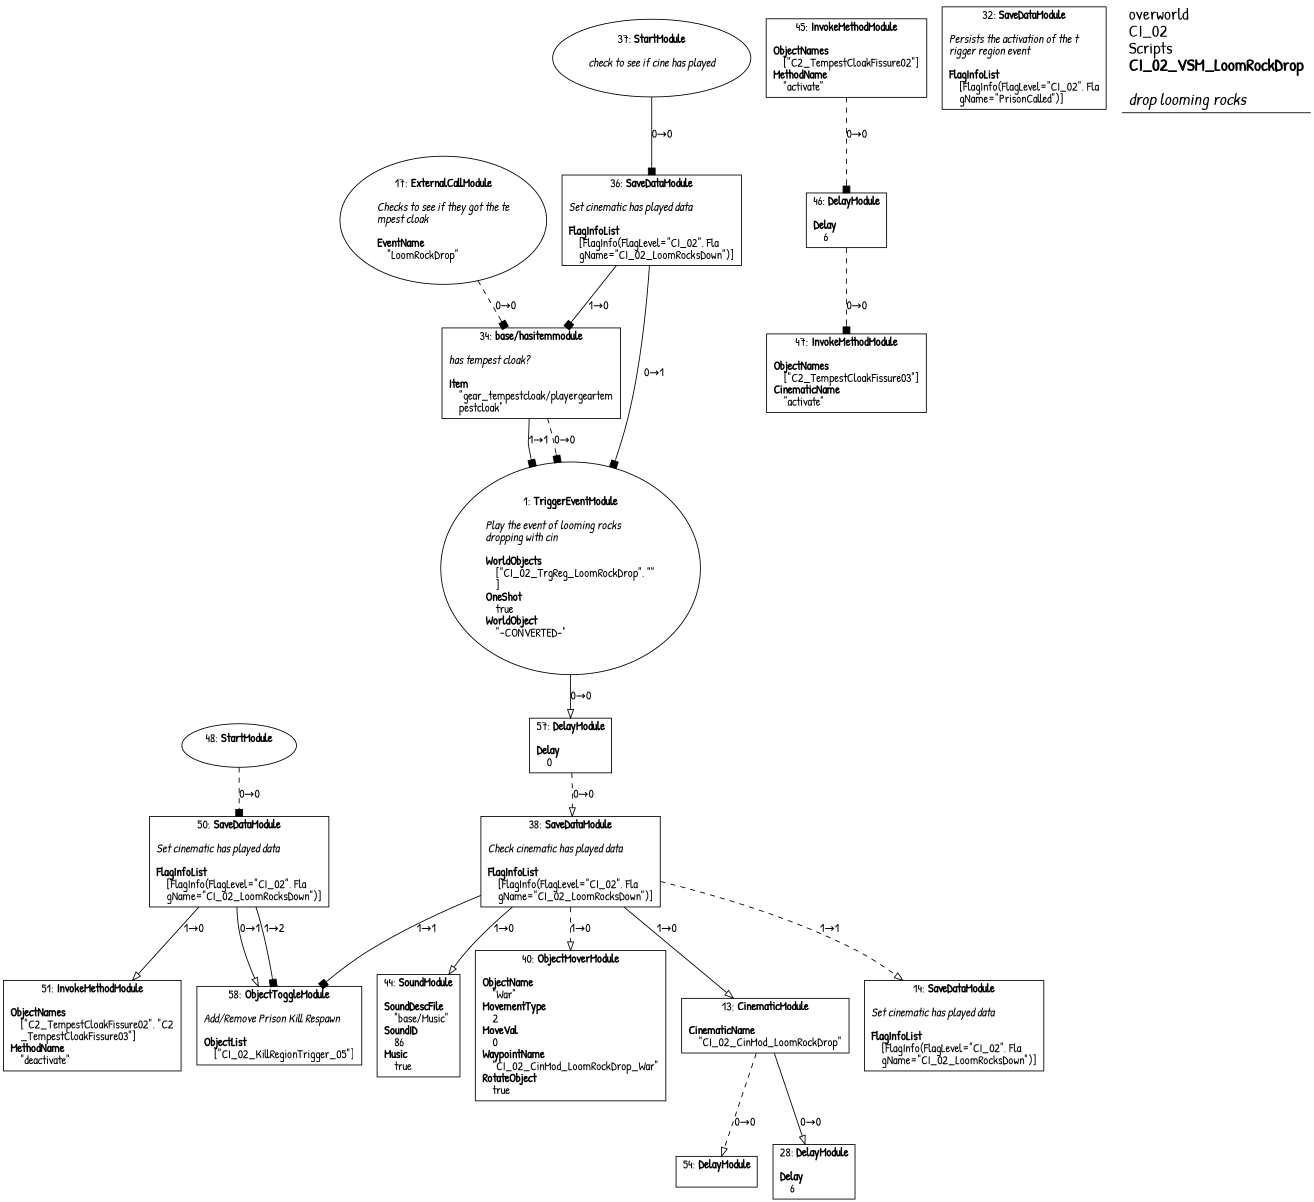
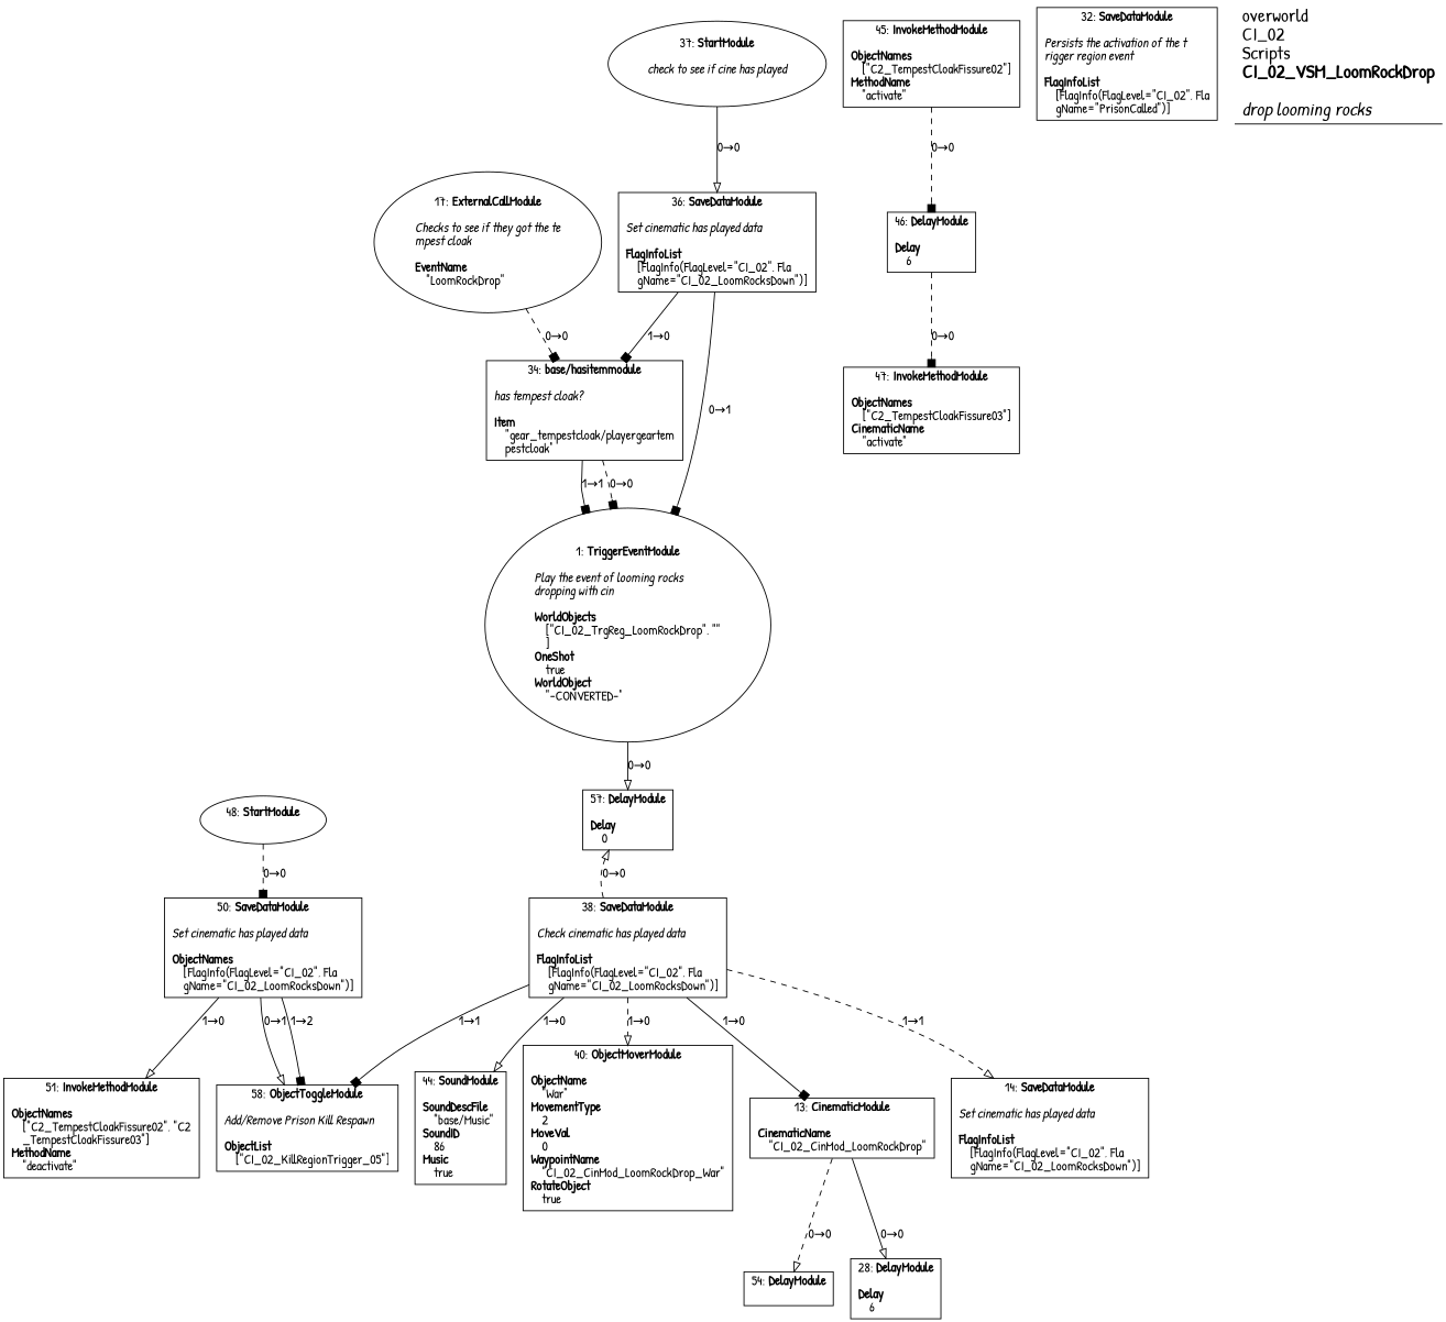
  digraph {
    fontname="Patrick Hand"
    splines=spline
    node [fontname="Patrick Hand" shape=box]
    edge [arrowhead=box fontname="Patrick Hand" style=solid]
    n1 [label=<1: <b>TriggerEventModule</b><br/><br/><i>Play the event of looming rocks <br align="left"/>dropping with cin<br align="left"/></i><br align="left"/><b>WorldObjects</b><br align="left"/>    [&quot;CI_02_TrgReg_LoomRockDrop&quot;, &quot;&quot;<br align="left"/>    ]<br align="left"/><b>OneShot</b><br align="left"/>    true<br align="left"/><b>WorldObject</b><br align="left"/>    &quot;-CONVERTED-&quot;<br align="left"/>> shape=oval]
    n2 [label=<57: <b>DelayModule</b><br/><br/><b>Delay</b><br align="left"/>    0<br align="left"/>>]
    n3 [label=<38: <b>SaveDataModule</b><br/><br/><i>Check cinematic has played data<br align="left"/></i><br align="left"/><b>FlagInfoList</b><br align="left"/>    [FlagInfo(FlagLevel=&quot;CI_02&quot;, Fla<br align="left"/>    gName=&quot;CI_02_LoomRocksDown&quot;)]<br align="left"/>>]
    n4 [label=<13: <b>CinematicModule</b><br/><br/><b>CinematicName</b><br align="left"/>    &quot;CI_02_CinMod_LoomRockDrop&quot;<br align="left"/>>]
    n5 [label=<14: <b>SaveDataModule</b><br/><br/><i>Set cinematic has played data<br align="left"/></i><br align="left"/><b>FlagInfoList</b><br align="left"/>    [FlagInfo(FlagLevel=&quot;CI_02&quot;, Fla<br align="left"/>    gName=&quot;CI_02_LoomRocksDown&quot;)]<br align="left"/>>]
    n6 [label=<44: <b>SoundModule</b><br/><br/><b>SoundDescFile</b><br align="left"/>    &quot;base/Music&quot;<br align="left"/><b>SoundID</b><br align="left"/>    86<br align="left"/><b>Music</b><br align="left"/>    true<br align="left"/>>]
    n7 [label=<40: <b>ObjectMoverModule</b><br/><br/><b>ObjectName</b><br align="left"/>    &quot;War&quot;<br align="left"/><b>MovementType</b><br align="left"/>    2<br align="left"/><b>MoveVal</b><br align="left"/>    0<br align="left"/><b>WaypointName</b><br align="left"/>    &quot;CI_02_CinMod_LoomRockDrop_War&quot;<br align="left"/><b>RotateObject</b><br align="left"/>    true<br align="left"/>>]
    n8 [label=<58: <b>ObjectToggleModule</b><br/><br/><i>Add/Remove Prison Kill Respawn<br align="left"/></i><br align="left"/><b>ObjectList</b><br align="left"/>    [&quot;CI_02_KillRegionTrigger_05&quot;]<br align="left"/>>]
    n9 [label=<54: <b>DelayModule</b><br/><br/>>]
    n10 [label=<28: <b>DelayModule</b><br/><br/><b>Delay</b><br align="left"/>    6<br align="left"/>>]
    n11 [label=<45: <b>InvokeMethodModule</b><br/><br/><b>ObjectNames</b><br align="left"/>    [&quot;C2_TempestCloakFissure02&quot;]<br align="left"/><b>MethodName</b><br align="left"/>    &quot;activate&quot;<br align="left"/>>]
    n12 [label=<46: <b>DelayModule</b><br/><br/><b>Delay</b><br align="left"/>    6<br align="left"/>>]
    n13 [label=<17: <b>ExternalCallModule</b><br/><br/><i>Checks to see if they got the te<br align="left"/>mpest cloak<br align="left"/></i><br align="left"/><b>EventName</b><br align="left"/>    &quot;LoomRockDrop&quot;<br align="left"/>> shape=oval]
    n14 [label=<34: <b>base/hasitemmodule</b><br/><br/><i>has tempest cloak?<br align="left"/></i><br align="left"/><b>Item</b><br align="left"/>    &quot;gear_tempestcloak/playergeartem<br align="left"/>    pestcloak&quot;<br align="left"/>>]
    n15 [label=<32: <b>SaveDataModule</b><br/><br/><i>Persists the activation of the t<br align="left"/>rigger region event<br align="left"/></i><br align="left"/><b>FlagInfoList</b><br align="left"/>    [FlagInfo(FlagLevel=&quot;CI_02&quot;, Fla<br align="left"/>    gName=&quot;PrisonCalled&quot;)]<br align="left"/>>]
    n16 [label=<36: <b>SaveDataModule</b><br/><br/><i>Set cinematic has played data<br align="left"/></i><br align="left"/><b>FlagInfoList</b><br align="left"/>    [FlagInfo(FlagLevel=&quot;CI_02&quot;, Fla<br align="left"/>    gName=&quot;CI_02_LoomRocksDown&quot;)]<br align="left"/>>]
    n17 [label=<37: <b>StartModule</b><br/><br/><i>check to see if cine has played<br align="left"/></i><br align="left"/>> shape=oval]
    n18 [label=<47: <b>InvokeMethodModule</b><br/><br/><b>ObjectNames</b><br align="left"/>    [&quot;C2_TempestCloakFissure03&quot;]<br align="left"/><b>CinematicName</b><br align="left"/>    &quot;activate&quot;<br align="left"/>>]
    n19 [label=<48: <b>StartModule</b><br/><br/>> shape=oval]
-   n20 [label=<50: <b>SaveDataModule</b><br/><br/><i>Set cinematic has played data<br align="left"/></i><br align="left"/><b>FlagInfoList</b><br align="left"/>    [FlagInfo(FlagLevel=&quot;CI_02&quot;, Fla<br align="left"/>    gName=&quot;CI_02_LoomRocksDown&quot;)]<br align="left"/>>]
+   n20 [label=<50: <b>SaveDataModule</b><br/><br/><i>Set cinematic has played data<br align="left"/></i><br align="left"/><b>ObjectNames</b><br align="left"/>    [FlagInfo(FlagLevel=&quot;CI_02&quot;, Fla<br align="left"/>    gName=&quot;CI_02_LoomRocksDown&quot;)]<br align="left"/>>]
    n21 [label=<51: <b>InvokeMethodModule</b><br/><br/><b>ObjectNames</b><br align="left"/>    [&quot;C2_TempestCloakFissure02&quot;, &quot;C2<br align="left"/>    _TempestCloakFissure03&quot;]<br align="left"/><b>MethodName</b><br align="left"/>    &quot;deactivate&quot;<br align="left"/>>]
    n22 [label=<<font point-size="20">overworld<br align="left"/>CI_02<br align="left"/>Scripts<br align="left"/><b>CI_02_VSM_LoomRockDrop</b><br align="left"/><br/><i>drop looming rocks</i><br align="left"/></font>> shape=underline]
    n1 -> n2 [arrowhead=onormal label="0→0"]
-   n2 -> n3 [arrowhead=onormal label="0→0" style=dashed]
-   n3 -> n4 [arrowhead=onormal label="1→0"]
+   n3 -> n2 [arrowhead=onormal label="0→0" style=dashed]
+   n3 -> n4 [label="1→0"]
    n3 -> n5 [arrowhead=onormal label="1→1" style=dashed]
    n3 -> n6 [arrowhead=onormal label="1→0"]
    n3 -> n7 [arrowhead=onormal label="1→0" style=dashed]
    n3 -> n8 [label="1→1"]
    n4 -> n9 [arrowhead=onormal label="0→0" style=dashed]
    n4 -> n10 [arrowhead=onormal label="0→0"]
    n11 -> n12 [label="0→0" style=dashed]
    n12 -> n18 [label="0→0" style=dashed]
    n13 -> n14 [label="0→0" style=dashed]
    n14 -> n1 [label="0→0" style=dashed]
    n14 -> n1 [label="1→1"]
    n16 -> n1 [label="0→1"]
    n16 -> n14 [label="1→0"]
-   n17 -> n16 [label="0→0"]
+   n17 -> n16 [arrowhead=onormal label="0→0"]
    n19 -> n20 [label="0→0" style=dashed]
    n20 -> n8 [arrowhead=onormal label="0→1"]
    n20 -> n8 [label="1→2"]
    n20 -> n21 [arrowhead=onormal label="1→0"]
  }
